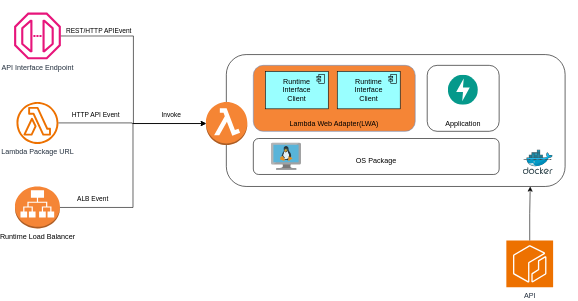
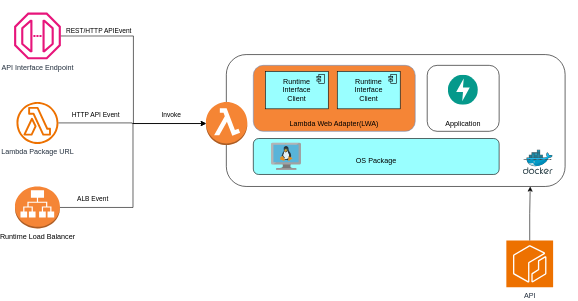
  <mxCell id="0" />
  <mxCell id="1" parent="0" />
  <mxCell id="2" value="API Interface Endpoint" style="sketch=0;outlineConnect=0;fontColor=#232F3E;gradientColor=none;fillColor=#E7157B;strokeColor=none;dashed=0;verticalLabelPosition=bottom;verticalAlign=top;align=center;html=1;fontSize=12;fontStyle=0;aspect=fixed;pointerEvents=1;shape=mxgraph.aws4.endpoint;" vertex="1" parent="1"><mxGeometry x="20" y="20" width="78" height="78" as="geometry" /></mxCell>
  <mxCell id="3" value="Lambda Package URL" style="sketch=0;outlineConnect=0;fontColor=#232F3E;gradientColor=none;fillColor=#ED7100;strokeColor=none;dashed=0;verticalLabelPosition=bottom;verticalAlign=top;align=center;html=1;fontSize=12;fontStyle=0;aspect=fixed;pointerEvents=1;shape=mxgraph.aws4.lambda_function;" vertex="1" parent="1"><mxGeometry x="24" y="169" width="70" height="70" as="geometry" /></mxCell>
  <mxCell id="4" value="Runtime Load Balancer" style="outlineConnect=0;dashed=0;verticalLabelPosition=bottom;verticalAlign=top;align=center;html=1;shape=mxgraph.aws3.application_load_balancer;fillColor=#F58536;gradientColor=none;" vertex="1" parent="1"><mxGeometry x="21.5" y="310" width="75" height="70" as="geometry" /></mxCell>
  <mxCell id="5" value="" style="rounded=1;whiteSpace=wrap;html=1;" vertex="1" parent="1"><mxGeometry x="374" y="90" width="565" height="220" as="geometry" /></mxCell>
  <mxCell id="6" value="" style="outlineConnect=0;dashed=0;verticalLabelPosition=bottom;verticalAlign=top;align=center;html=1;shape=mxgraph.aws3.lambda_function;fillColor=#F58534;gradientColor=none;" vertex="1" parent="1"><mxGeometry x="340" y="169" width="69" height="72" as="geometry" /></mxCell>
  <mxCell id="7" value="" style="group" vertex="1" connectable="0" parent="1"><mxGeometry x="419" y="108" width="270" height="110" as="geometry" /></mxCell>
  <mxCell id="8" value="&lt;div&gt;&lt;br&gt;&lt;/div&gt;&lt;div&gt;&lt;br&gt;&lt;/div&gt;&lt;div&gt;&lt;br&gt;&lt;/div&gt;&lt;div&gt;&lt;br&gt;&lt;/div&gt;&lt;div&gt;&lt;br&gt;&lt;/div&gt;&lt;div&gt;&lt;br&gt;&lt;/div&gt;Lambda Web Adapter(LWA)" style="rounded=1;whiteSpace=wrap;html=1;fillColor=#f58536;strokeColor=#6c8ebf;" vertex="1" parent="7"><mxGeometry width="270" height="110" as="geometry" /></mxCell>
  <mxCell id="9" value="Runtime&lt;div&gt;Interface&lt;/div&gt;&lt;div&gt;Client&lt;/div&gt;" style="html=1;outlineConnect=0;whiteSpace=wrap;fillColor=#99ffff;shape=mxgraph.archimate3.application;appType=comp;archiType=square;" vertex="1" parent="7"><mxGeometry x="20" y="10" width="105" height="62.5" as="geometry" /></mxCell>
  <mxCell id="10" value="Runtime&lt;div&gt;Interface&lt;/div&gt;&lt;div&gt;Client&lt;/div&gt;" style="html=1;outlineConnect=0;whiteSpace=wrap;fillColor=#99ffff;shape=mxgraph.archimate3.application;appType=comp;archiType=square;" vertex="1" parent="7"><mxGeometry x="140" y="10" width="105" height="62.5" as="geometry" /></mxCell>
  <mxCell id="11" value="" style="group" vertex="1" connectable="0" parent="1"><mxGeometry x="709" y="108" width="120" height="110" as="geometry" /></mxCell>
  <mxCell id="12" value="&lt;div&gt;&lt;br&gt;&lt;/div&gt;&lt;div&gt;&lt;br&gt;&lt;/div&gt;&lt;div&gt;&lt;br&gt;&lt;/div&gt;&lt;div&gt;&lt;br&gt;&lt;/div&gt;&lt;div&gt;&lt;br&gt;&lt;/div&gt;&lt;div&gt;&lt;br&gt;&lt;/div&gt;Application" style="rounded=1;whiteSpace=wrap;html=1;" vertex="1" parent="11"><mxGeometry width="120" height="110" as="geometry" /></mxCell>
  <mxCell id="13" value="" style="shape=image;imageAspect=0;aspect=fixed;verticalLabelPosition=bottom;verticalAlign=top;image=data:image/svg+xml,PHN2ZyB4bWxucz0iaHR0cDovL3d3dy53My5vcmcvMjAwMC9zdmciIHZpZXdCb3g9IjAgMCAxNTQgMTU0IiB3aWR0aD0iMjUwMCIgaGVpZ2h0PSIyNTAwIiBmaWxsPSJub25lIj48Y2lyY2xlIHI9Ijc3IiBmaWxsPSIjMDU5OThiIiBjeT0iNzciIGN4PSI3NyIvPjxwYXRoIGZpbGw9IiNmZmYiIGQ9Ik04MS4zNzUgMTguNjY3bC0zOC43NSA3MEg3Ny41bC0zLjg3NSA0Ni42NjYgMzguNzUtNzBINzcuNXoiLz48L3N2Zz4=;" vertex="1" parent="11"><mxGeometry x="35" y="16.25" width="50" height="50" as="geometry" /></mxCell>
  <mxCell id="14" value="" style="group" vertex="1" connectable="0" parent="1"><mxGeometry x="419" y="230" width="410" height="60" as="geometry" /></mxCell>
- <mxCell id="15" value="&lt;div&gt;&lt;br&gt;&lt;/div&gt;&lt;div&gt;OS Package&lt;/div&gt;" style="rounded=1;whiteSpace=wrap;html=1;" vertex="1" parent="14"><mxGeometry width="410" height="60" as="geometry" /></mxCell>
+ <mxCell id="15" value="&lt;div&gt;&lt;br&gt;&lt;/div&gt;&lt;div&gt;OS Package&lt;/div&gt;" style="rounded=1;whiteSpace=wrap;html=1;fillColor=#99ffff;" vertex="1" parent="14"><mxGeometry width="410" height="60" as="geometry" /></mxCell>
  <mxCell id="16" value="" style="image;sketch=0;aspect=fixed;html=1;points=[];align=center;fontSize=12;image=img/lib/mscae/VM_Linux.svg;" vertex="1" parent="14"><mxGeometry x="30" y="7" width="50" height="46" as="geometry" /></mxCell>
  <mxCell id="17" value="" style="image;sketch=0;aspect=fixed;html=1;points=[];align=center;fontSize=12;image=img/lib/mscae/Docker.svg;" vertex="1" parent="1"><mxGeometry x="869" y="249" width="50" height="41" as="geometry" /></mxCell>
  <mxCell id="18" value="API" style="sketch=0;points=[[0,0,0],[0.25,0,0],[0.5,0,0],[0.75,0,0],[1,0,0],[0,1,0],[0.25,1,0],[0.5,1,0],[0.75,1,0],[1,1,0],[0,0.25,0],[0,0.5,0],[0,0.75,0],[1,0.25,0],[1,0.5,0],[1,0.75,0]];outlineConnect=0;fontColor=#232F3E;fillColor=#ED7100;strokeColor=#ffffff;dashed=0;verticalLabelPosition=bottom;verticalAlign=top;align=center;html=1;fontSize=12;fontStyle=0;aspect=fixed;shape=mxgraph.aws4.resourceIcon;resIcon=mxgraph.aws4.ecr;" vertex="1" parent="1"><mxGeometry x="841" y="400" width="78" height="78" as="geometry" /></mxCell>
  <mxCell id="19" style="edgeStyle=orthogonalEdgeStyle;rounded=0;orthogonalLoop=1;jettySize=auto;html=1;entryX=0.897;entryY=1;entryDx=0;entryDy=0;entryPerimeter=0;" edge="1" parent="1" source="18" target="5"><mxGeometry relative="1" as="geometry" /></mxCell>
  <mxCell id="20" style="edgeStyle=orthogonalEdgeStyle;rounded=0;orthogonalLoop=1;jettySize=auto;html=1;entryX=0;entryY=0.5;entryDx=0;entryDy=0;entryPerimeter=0;" edge="1" parent="1" source="2" target="6"><mxGeometry relative="1" as="geometry" /></mxCell>
  <mxCell id="21" value="REST/HTTP APIEvent" style="edgeLabel;html=1;align=center;verticalAlign=middle;resizable=0;points=[];" vertex="1" connectable="0" parent="20"><mxGeometry x="-0.722" relative="1" as="geometry"><mxPoint x="8" y="-9" as="offset" /></mxGeometry></mxCell>
  <mxCell id="22" style="edgeStyle=orthogonalEdgeStyle;rounded=0;orthogonalLoop=1;jettySize=auto;html=1;entryX=0;entryY=0.5;entryDx=0;entryDy=0;entryPerimeter=0;" edge="1" parent="1" source="3" target="6"><mxGeometry relative="1" as="geometry" /></mxCell>
  <mxCell id="23" value="HTTP API Event" style="edgeLabel;html=1;align=center;verticalAlign=middle;resizable=0;points=[];" vertex="1" connectable="0" parent="22"><mxGeometry x="-0.67" y="2" relative="1" as="geometry"><mxPoint x="21" y="-12" as="offset" /></mxGeometry></mxCell>
  <mxCell id="24" style="edgeStyle=orthogonalEdgeStyle;rounded=0;orthogonalLoop=1;jettySize=auto;html=1;entryX=0;entryY=0.5;entryDx=0;entryDy=0;entryPerimeter=0;" edge="1" parent="1" source="4" target="6"><mxGeometry relative="1" as="geometry" /></mxCell>
  <mxCell id="25" value="ALB Event" style="edgeLabel;html=1;align=center;verticalAlign=middle;resizable=0;points=[];" vertex="1" connectable="0" parent="24"><mxGeometry x="-0.718" y="1" relative="1" as="geometry"><mxPoint y="-14" as="offset" /></mxGeometry></mxCell>
  <mxCell id="26" value="Invoke" style="edgeLabel;html=1;align=center;verticalAlign=middle;resizable=0;points=[];" vertex="1" connectable="0" parent="24"><mxGeometry x="0.692" y="-1" relative="1" as="geometry"><mxPoint x="1" y="-16" as="offset" /></mxGeometry></mxCell>
